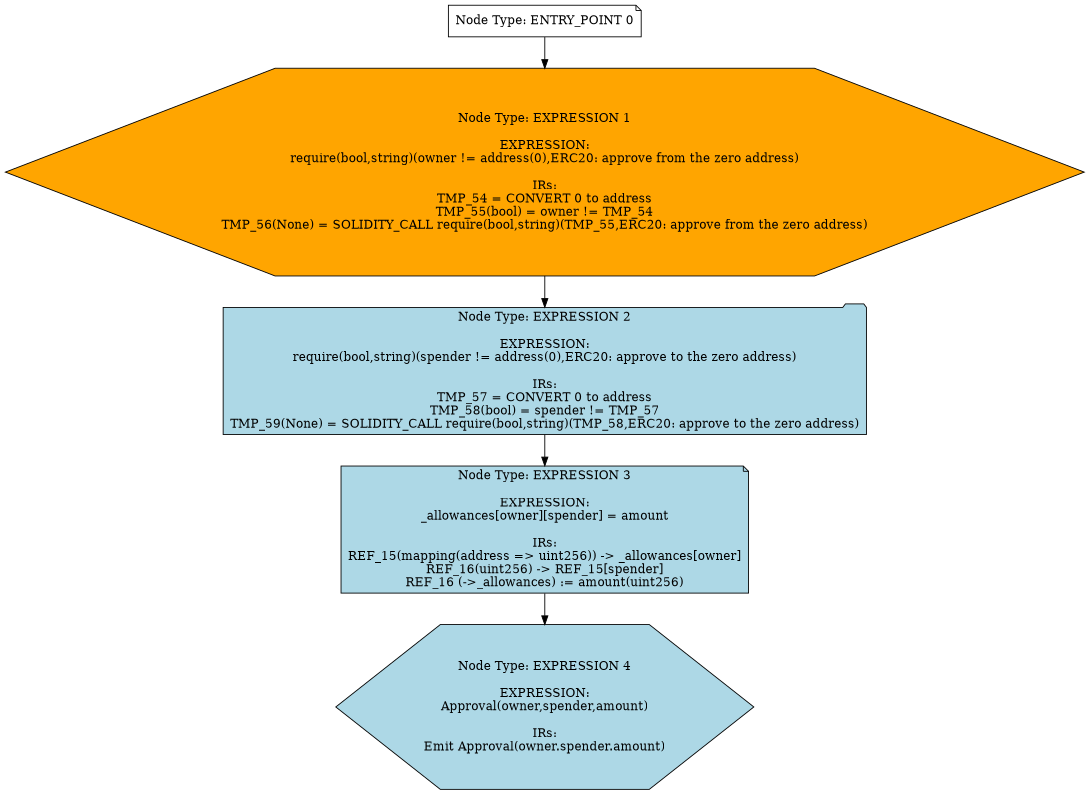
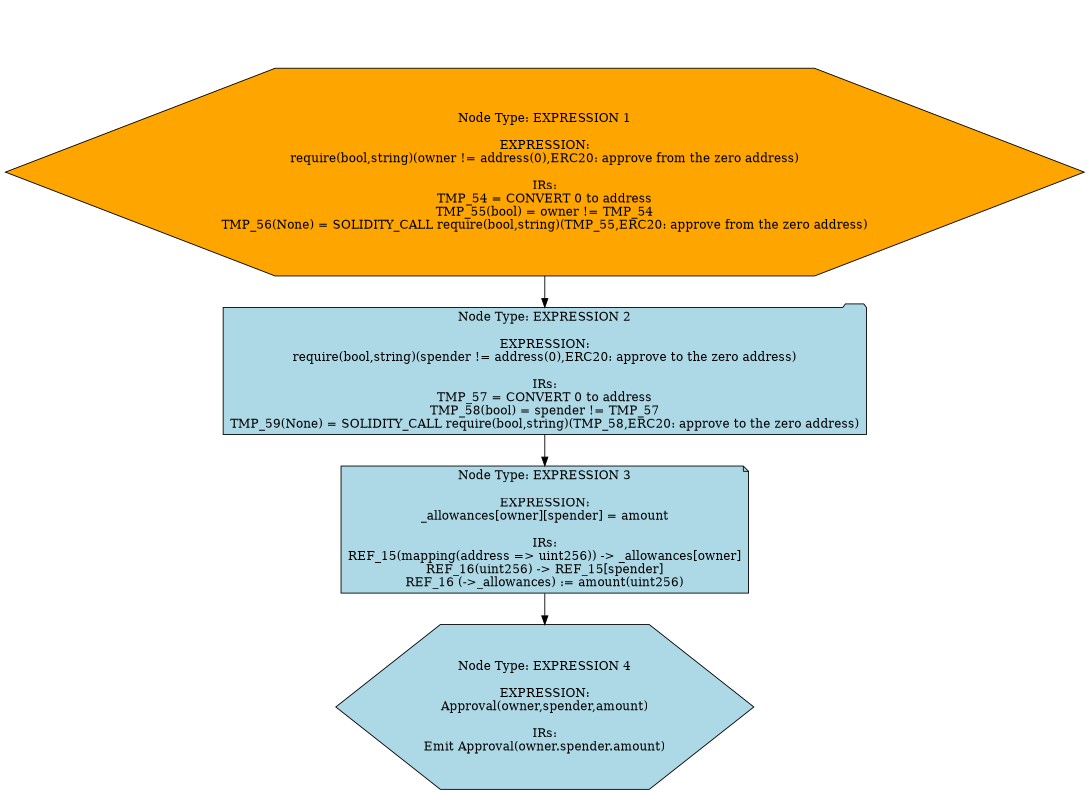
  digraph {
    node [style=filled fillcolor=lightblue shape=note]
-   n1 [label="Node Type: ENTRY_POINT 0\n" fillcolor=white]
    n2 [label="Node Type: EXPRESSION 1\n\nEXPRESSION:\nrequire(bool,string)(owner != address(0),ERC20: approve from the zero address)\n\nIRs:\nTMP_54 = CONVERT 0 to address\nTMP_55(bool) = owner != TMP_54\nTMP_56(None) = SOLIDITY_CALL require(bool,string)(TMP_55,ERC20: approve from the zero address)" fillcolor=orange shape=hexagon]
    n3 [label="Node Type: EXPRESSION 2\n\nEXPRESSION:\nrequire(bool,string)(spender != address(0),ERC20: approve to the zero address)\n\nIRs:\nTMP_57 = CONVERT 0 to address\nTMP_58(bool) = spender != TMP_57\nTMP_59(None) = SOLIDITY_CALL require(bool,string)(TMP_58,ERC20: approve to the zero address)" shape=folder]
    n4 [label="Node Type: EXPRESSION 3\n\nEXPRESSION:\n_allowances[owner][spender] = amount\n\nIRs:\nREF_15(mapping(address => uint256)) -> _allowances[owner]\nREF_16(uint256) -> REF_15[spender]\nREF_16 (->_allowances) := amount(uint256)"]
    n5 [label="Node Type: EXPRESSION 4\n\nEXPRESSION:\nApproval(owner,spender,amount)\n\nIRs:\nEmit Approval(owner.spender.amount)" shape=hexagon]
-   n1 -> n2
    n2 -> n3
    n3 -> n4
    n4 -> n5
  }
